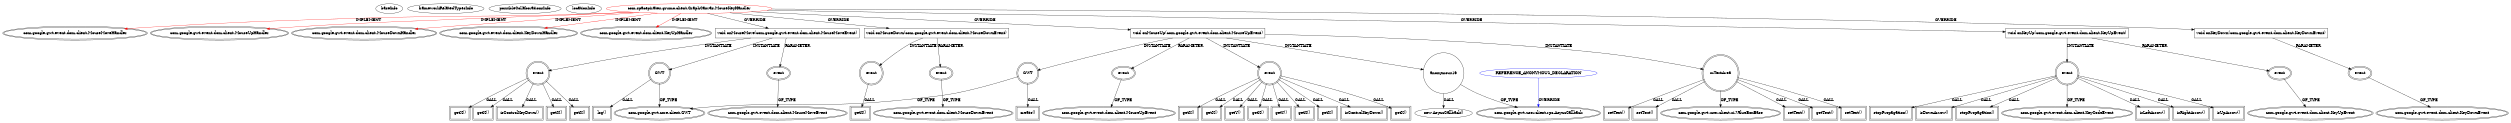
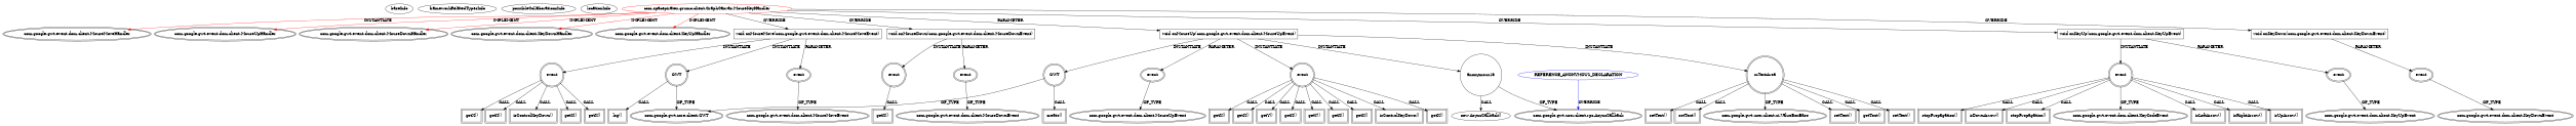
  digraph {
    node [isFrameworkType=true vertexType=INSIDE_CALL peripheries=2 shape=box]
    baseInfo [category=extension_graph graphId=4278 isAnonymous=false possibleRelation=true isFrameworkType="" vertexType="" peripheries="" shape=""]
    frameworkRelatedTypesInfo [0="com.google.gwt.event.dom.client.MouseMoveHandler" 1="com.google.gwt.event.dom.client.MouseUpHandler" 2="com.google.gwt.event.dom.client.MouseDownHandler" 3="com.google.gwt.event.dom.client.KeyDownHandler" 4="com.google.gwt.event.dom.client.KeyUpHandler" isFrameworkType="" vertexType="" peripheries="" shape=""]
    possibleCollaborationsInfo [0="4278~OVERRIDING_METHOD_DECLARATION-INSTANTIATION-~com.google.gwt.event.dom.client.MouseMoveHandler com.google.gwt.event.dom.client.MouseUpHandler com.google.gwt.event.dom.client.MouseDownHandler com.google.gwt.event.dom.client.KeyDownHandler com.google.gwt.event.dom.client.KeyUpHandler ~com.google.gwt.user.client.rpc.AsyncCallback ~false~true" isFrameworkType="" vertexType="" peripheries="" shape=""]
    locationInfo [contextSignature=MouseKeyHandler filePath="/papog-grumo/grumo-master/src/com/spacepirates/grumo/client/GraphCanvas.java" graphId=4278 projectName="papog-grumo" isFrameworkType="" vertexType="" peripheries="" shape=""]
    n5 [color=red isFrameworkType=false label="com.spacepirates.grumo.client.GraphCanvas.MouseKeyHandler" vertexType=ROOT_CLIENT_CLASS_DECLARATION peripheries="" shape=""]
    n6 [label="com.google.gwt.event.dom.client.MouseMoveHandler" vertexType=FRAMEWORK_INTERFACE_TYPE shape=""]
    n7 [label="com.google.gwt.event.dom.client.MouseUpHandler" vertexType=FRAMEWORK_INTERFACE_TYPE shape=""]
    n8 [label="com.google.gwt.event.dom.client.MouseDownHandler" vertexType=FRAMEWORK_INTERFACE_TYPE shape=""]
    n9 [label="com.google.gwt.event.dom.client.KeyDownHandler" vertexType=FRAMEWORK_INTERFACE_TYPE shape=""]
    n10 [label="com.google.gwt.event.dom.client.KeyUpHandler" vertexType=FRAMEWORK_INTERFACE_TYPE shape=""]
    n11 [isFrameworkType=false label="void onMouseMove(com.google.gwt.event.dom.client.MouseMoveEvent)" vertexType=OVERRIDING_METHOD_DECLARATION peripheries=""]
    n12 [isFrameworkType=false label="void onMouseDown(com.google.gwt.event.dom.client.MouseDownEvent)" vertexType=OVERRIDING_METHOD_DECLARATION peripheries=""]
    n13 [isFrameworkType=false label="void onMouseUp(com.google.gwt.event.dom.client.MouseUpEvent)" vertexType=OVERRIDING_METHOD_DECLARATION peripheries=""]
    n14 [isFrameworkType=false label="void onKeyUp(com.google.gwt.event.dom.client.KeyUpEvent)" vertexType=OVERRIDING_METHOD_DECLARATION peripheries=""]
    n15 [isFrameworkType=false label="void onKeyDown(com.google.gwt.event.dom.client.KeyDownEvent)" vertexType=OVERRIDING_METHOD_DECLARATION peripheries=""]
    n16 [label=event vertexType=PARAMETER_DECLARATION shape=""]
    n17 [label=GWT shape=circle vertexType=VARIABLE_EXPRESION]
    n18 [label=event shape=circle vertexType=VARIABLE_EXPRESION]
    n19 [label=event vertexType=PARAMETER_DECLARATION shape=""]
    n20 [label=event shape=circle vertexType=VARIABLE_EXPRESION]
    n21 [label=event vertexType=PARAMETER_DECLARATION shape=""]
    n22 [label=event shape=circle vertexType=VARIABLE_EXPRESION]
    n23 [label=mTextArea shape=circle vertexType=VARIABLE_EXPRESION]
    n24 [label=GWT shape=circle vertexType=VARIABLE_EXPRESION]
    n25 [isFrameworkType=false label=anonymous16 shape=circle vertexType=VARIABLE_EXPRESION peripheries=""]
    n26 [label=event vertexType=PARAMETER_DECLARATION shape=""]
    n27 [label=event shape=circle vertexType=VARIABLE_EXPRESION]
    n28 [label=event vertexType=PARAMETER_DECLARATION shape=""]
    n29 [label="com.google.gwt.event.dom.client.MouseMoveEvent" vertexType=FRAMEWORK_CLASS_TYPE shape=""]
    n30 [label="com.google.gwt.core.client.GWT" vertexType=FRAMEWORK_CLASS_TYPE shape=""]
    n31 [label="log()"]
    n32 [label="getX()"]
    n33 [label="isControlKeyDown()"]
    n34 [label="getX()"]
    n35 [label="getX()"]
    n36 [label="getX()"]
    n37 [label="com.google.gwt.event.dom.client.MouseDownEvent" vertexType=FRAMEWORK_CLASS_TYPE shape=""]
    n38 [label="getX()"]
    n39 [label="com.google.gwt.event.dom.client.MouseUpEvent" vertexType=FRAMEWORK_CLASS_TYPE shape=""]
    n40 [label="getX()"]
    n41 [label="getX()"]
    n42 [label="isControlKeyDown()"]
    n43 [label="getX()"]
    n44 [label="getX()"]
    n45 [label="getX()"]
    n46 [label="getY()"]
    n47 [label="getX()"]
    n48 [label="getY()"]
    n49 [label="com.google.gwt.user.client.ui.ValueBoxBase" vertexType=FRAMEWORK_CLASS_TYPE shape=""]
    n50 [label="setText()"]
    n51 [label="getText()"]
    n52 [label="setText()"]
    n53 [label="setText()"]
    n54 [label="setText()"]
    n55 [label="create()"]
    n56 [isFrameworkType=false label="new AsyncCallback()" vertexType=CONSTRUCTOR_CALL peripheries="" shape=""]
    n57 [label="com.google.gwt.user.client.rpc.AsyncCallback" vertexType=FRAMEWORK_INTERFACE_TYPE shape=""]
    n58 [color=blue isFrameworkType=false label=REFERENCE_ANONYMOUS_DECLARATION vertexType=REFERENCE_ANONYMOUS_DECLARATION peripheries="" shape=""]
    n59 [label="com.google.gwt.event.dom.client.KeyUpEvent" vertexType=FRAMEWORK_CLASS_TYPE shape=""]
    n60 [label="com.google.gwt.event.dom.client.KeyCodeEvent" vertexType=FRAMEWORK_CLASS_TYPE shape=""]
    n61 [label="isLeftArrow()"]
    n62 [label="isRightArrow()"]
    n63 [label="isUpArrow()"]
    n64 [label="stopPropagation()"]
    n65 [label="isDownArrow()"]
    n66 [label="stopPropagation()"]
    n67 [label="com.google.gwt.event.dom.client.KeyDownEvent" vertexType=FRAMEWORK_CLASS_TYPE shape=""]
-   n5 -> n6 [color=red label=IMPLEMENT]
+   n5 -> n6 [color=red label=INSTANTIATE]
    n5 -> n7 [color=red label=IMPLEMENT]
    n5 -> n8 [color=red label=IMPLEMENT]
    n5 -> n9 [color=red label=IMPLEMENT]
    n5 -> n10 [color=red label=IMPLEMENT]
    n5 -> n11 [label=OVERRIDE]
    n5 -> n12 [label=OVERRIDE]
-   n5 -> n13 [label=OVERRIDE]
+   n5 -> n13 [label=PARAMETER]
    n5 -> n14 [label=OVERRIDE]
    n5 -> n15 [label=OVERRIDE]
    n11 -> n16 [label=PARAMETER]
    n11 -> n17 [label=INSTANTIATE]
    n11 -> n18 [label=INSTANTIATE]
    n12 -> n19 [label=PARAMETER]
    n12 -> n20 [label=INSTANTIATE]
    n13 -> n21 [label=PARAMETER]
    n13 -> n22 [label=INSTANTIATE]
    n13 -> n23 [label=INSTANTIATE]
    n13 -> n24 [label=INSTANTIATE]
    n13 -> n25 [label=INSTANTIATE]
    n14 -> n26 [label=PARAMETER]
    n14 -> n27 [label=INSTANTIATE]
    n15 -> n28 [label=PARAMETER]
    n16 -> n29 [label=OF_TYPE]
    n17 -> n30 [label=OF_TYPE]
    n17 -> n31 [label=CALL]
    n18 -> n32 [label=CALL]
    n18 -> n33 [label=CALL]
    n18 -> n34 [label=CALL]
    n18 -> n35 [label=CALL]
    n18 -> n36 [label=CALL]
    n19 -> n37 [label=OF_TYPE]
    n20 -> n38 [label=CALL]
    n21 -> n39 [label=OF_TYPE]
    n22 -> n40 [label=CALL]
    n22 -> n41 [label=CALL]
    n22 -> n42 [label=CALL]
    n22 -> n43 [label=CALL]
    n22 -> n44 [label=CALL]
    n22 -> n45 [label=CALL]
    n22 -> n46 [label=CALL]
    n22 -> n47 [label=CALL]
    n22 -> n48 [label=CALL]
    n23 -> n49 [label=OF_TYPE]
    n23 -> n50 [label=CALL]
    n23 -> n51 [label=CALL]
    n23 -> n52 [label=CALL]
    n23 -> n53 [label=CALL]
    n23 -> n54 [label=CALL]
    n24 -> n30 [label=OF_TYPE]
    n24 -> n55 [label=CALL]
    n25 -> n56 [label=CALL]
    n25 -> n57 [label=OF_TYPE]
    n26 -> n59 [label=OF_TYPE]
    n27 -> n60 [label=OF_TYPE]
    n27 -> n61 [label=CALL]
    n27 -> n62 [label=CALL]
    n27 -> n63 [label=CALL]
    n27 -> n64 [label=CALL]
    n27 -> n65 [label=CALL]
    n27 -> n66 [label=CALL]
    n28 -> n67 [label=OF_TYPE]
    n58 -> n57 [color=blue label=OVERRIDE]
  }
